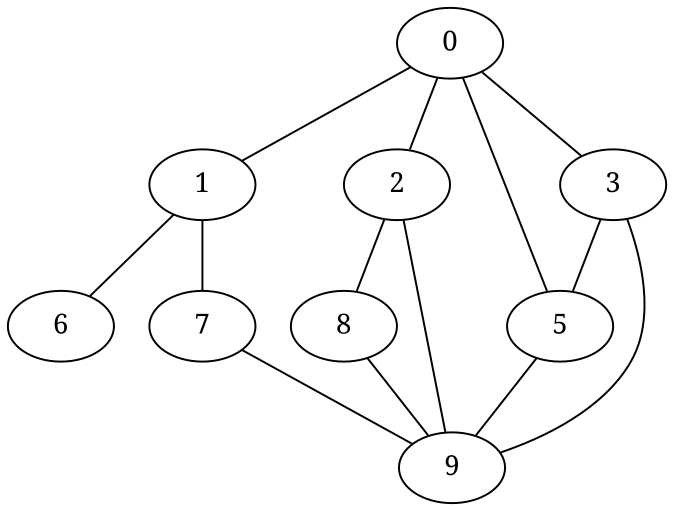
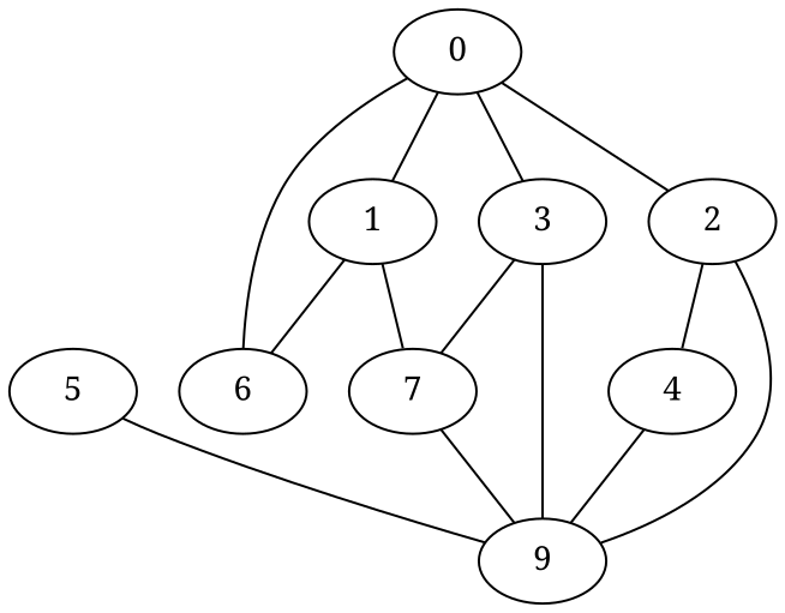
  graph {
    fontname="Noto Serif"
    node [fontname="Noto Serif"]
    edge [fontname="Noto Serif"]
    0
    1
    2
    3
    5
    6
    7
-   4 [label=8]
+   4
    9
    0 -- 1
    0 -- 2
    0 -- 3
-   0 -- 5
+   0 -- 6
    1 -- 6
    1 -- 7
    2 -- 4
    2 -- 9
-   3 -- 5
+   3 -- 7
    3 -- 9
    5 -- 9
    7 -- 9
    4 -- 9
  }
